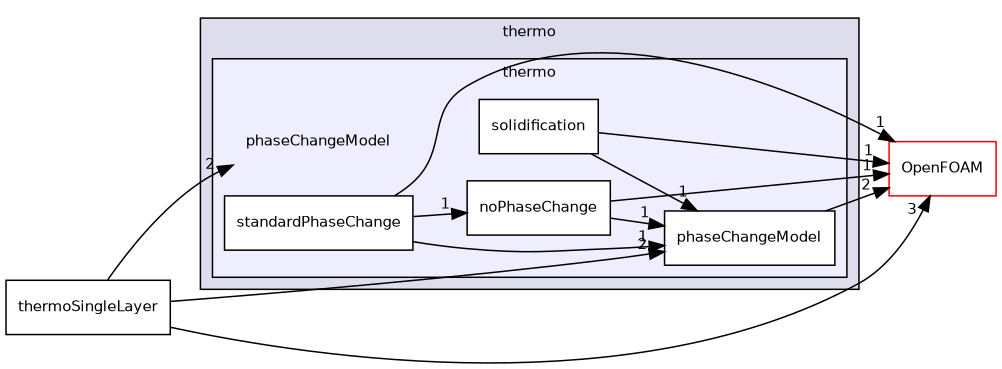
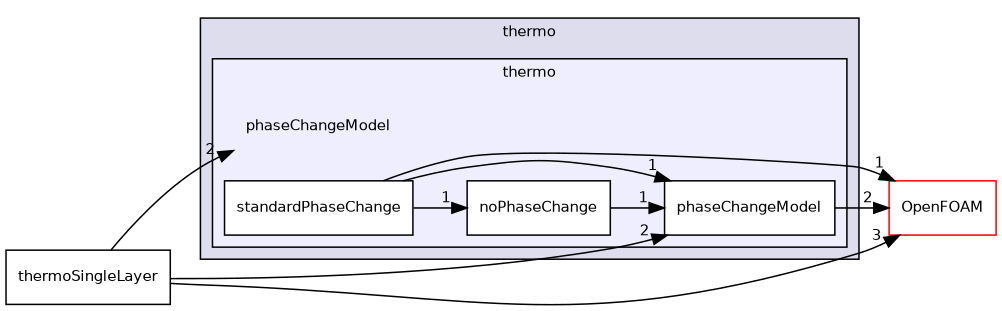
  digraph {
    compound=true
    rankdir=LR
    node [fontname=Helvetica fontsize=10 shape=box color=black fillcolor=white style=filled]
    edge [headlabel=1 labeldistance=1.5 labelfontname=Helvetica labelfontsize=10]
    n1 [label=phaseChangeModel shape=plaintext color="" fillcolor="" style=""]
    n2 [label=noPhaseChange]
    n3 [label=phaseChangeModel]
-   n4 [label=solidification]
    n5 [label=standardPhaseChange]
    n6 [color=red label=OpenFOAM fillcolor="" style=""]
    n7 [label=thermoSingleLayer color="" fillcolor="" style=""]
    subgraph cluster_1 {
      bgcolor="#ddddee"
      fontname=Helvetica
      fontsize=10
      label=thermo
      pencolor=black
      subgraph cluster_2 {
        bgcolor="#eeeeff"
        fontname=Helvetica
        fontsize=10
        label=thermo
        pencolor=black
        n1
        n2
        n3
-       n4
        n5
      }
    }
    n2 -> n3
-   n2 -> n6
    n3 -> n6 [headlabel=2]
-   n4 -> n3
-   n4 -> n6
    n5 -> n2
    n5 -> n3
    n5 -> n6
    n7 -> n1 [headlabel=2]
    n7 -> n3 [headlabel=2]
    n7 -> n6 [headlabel=3]
  }
